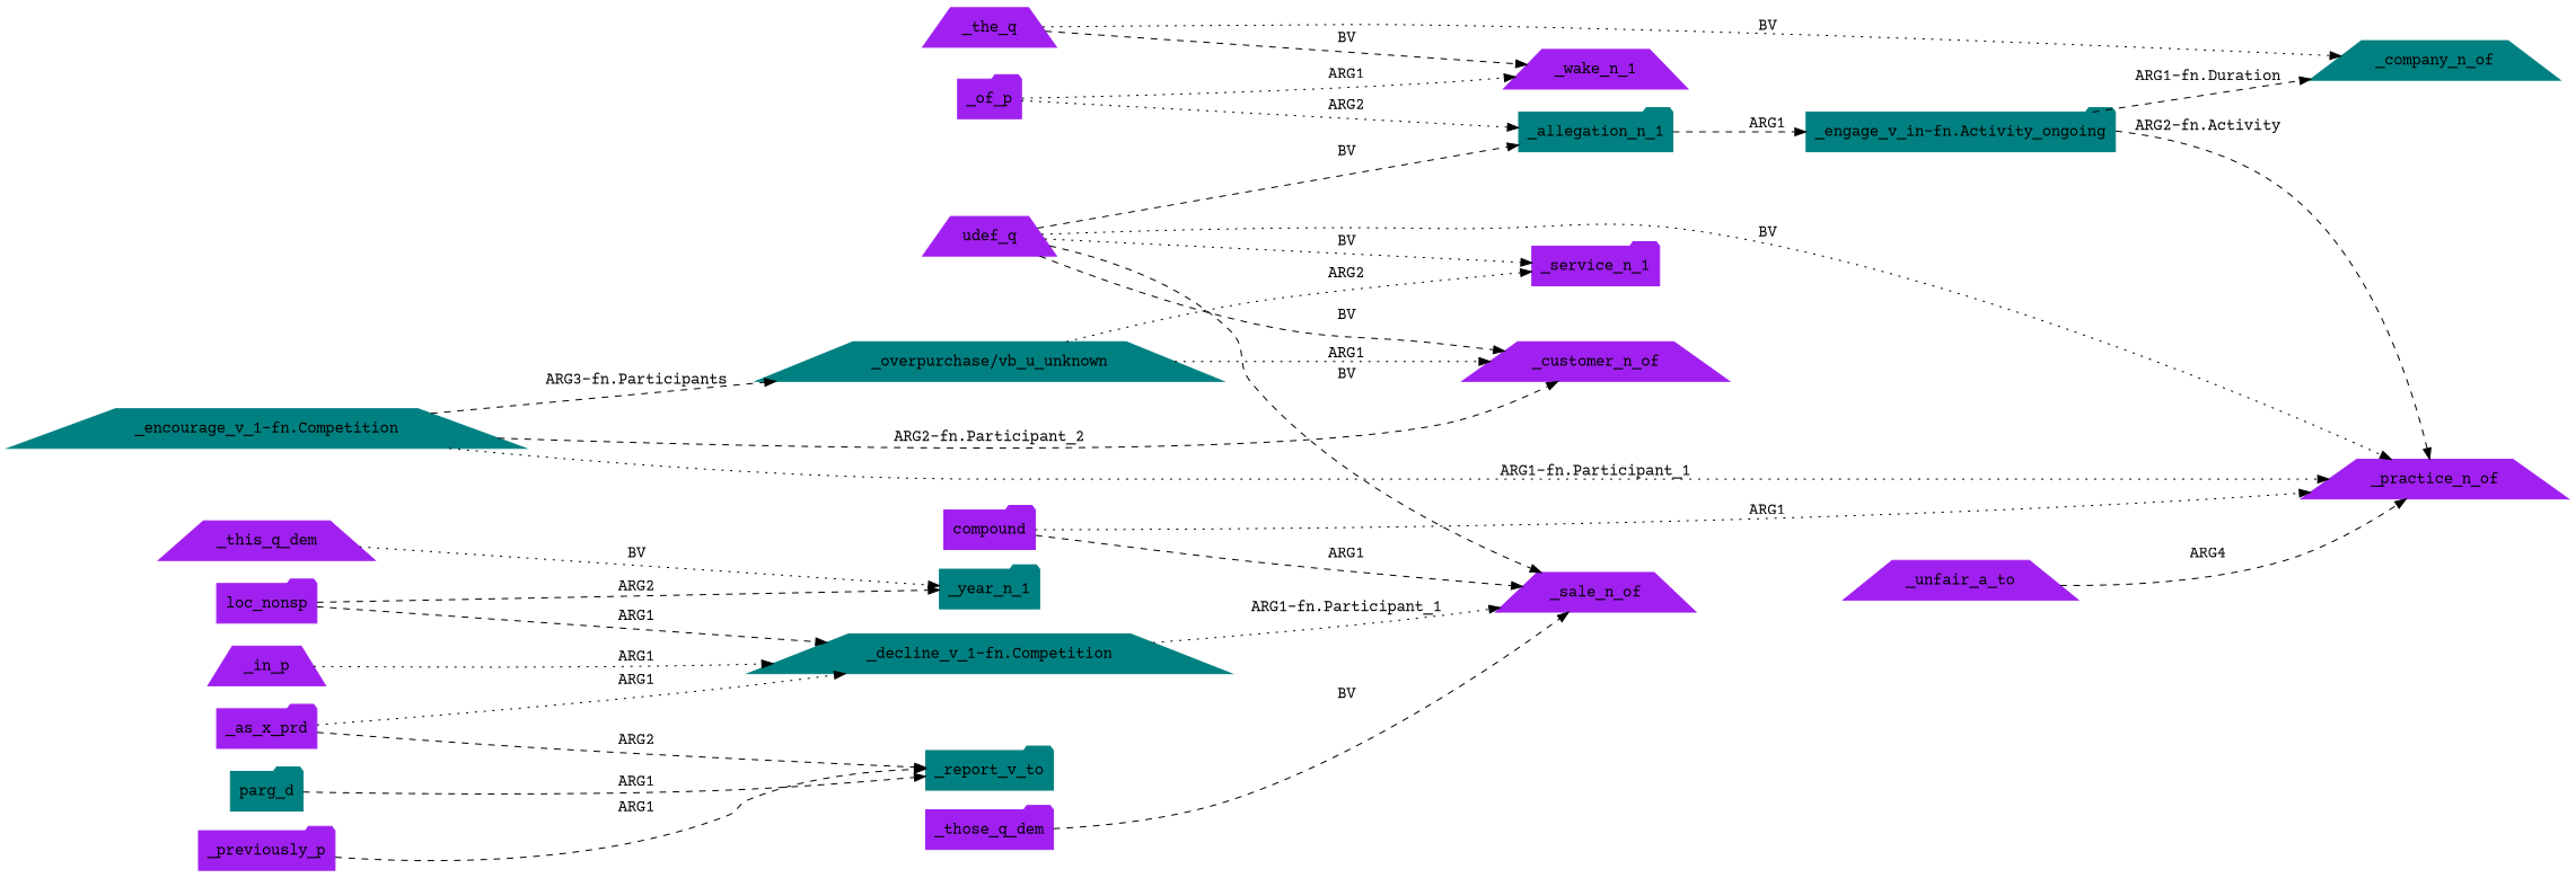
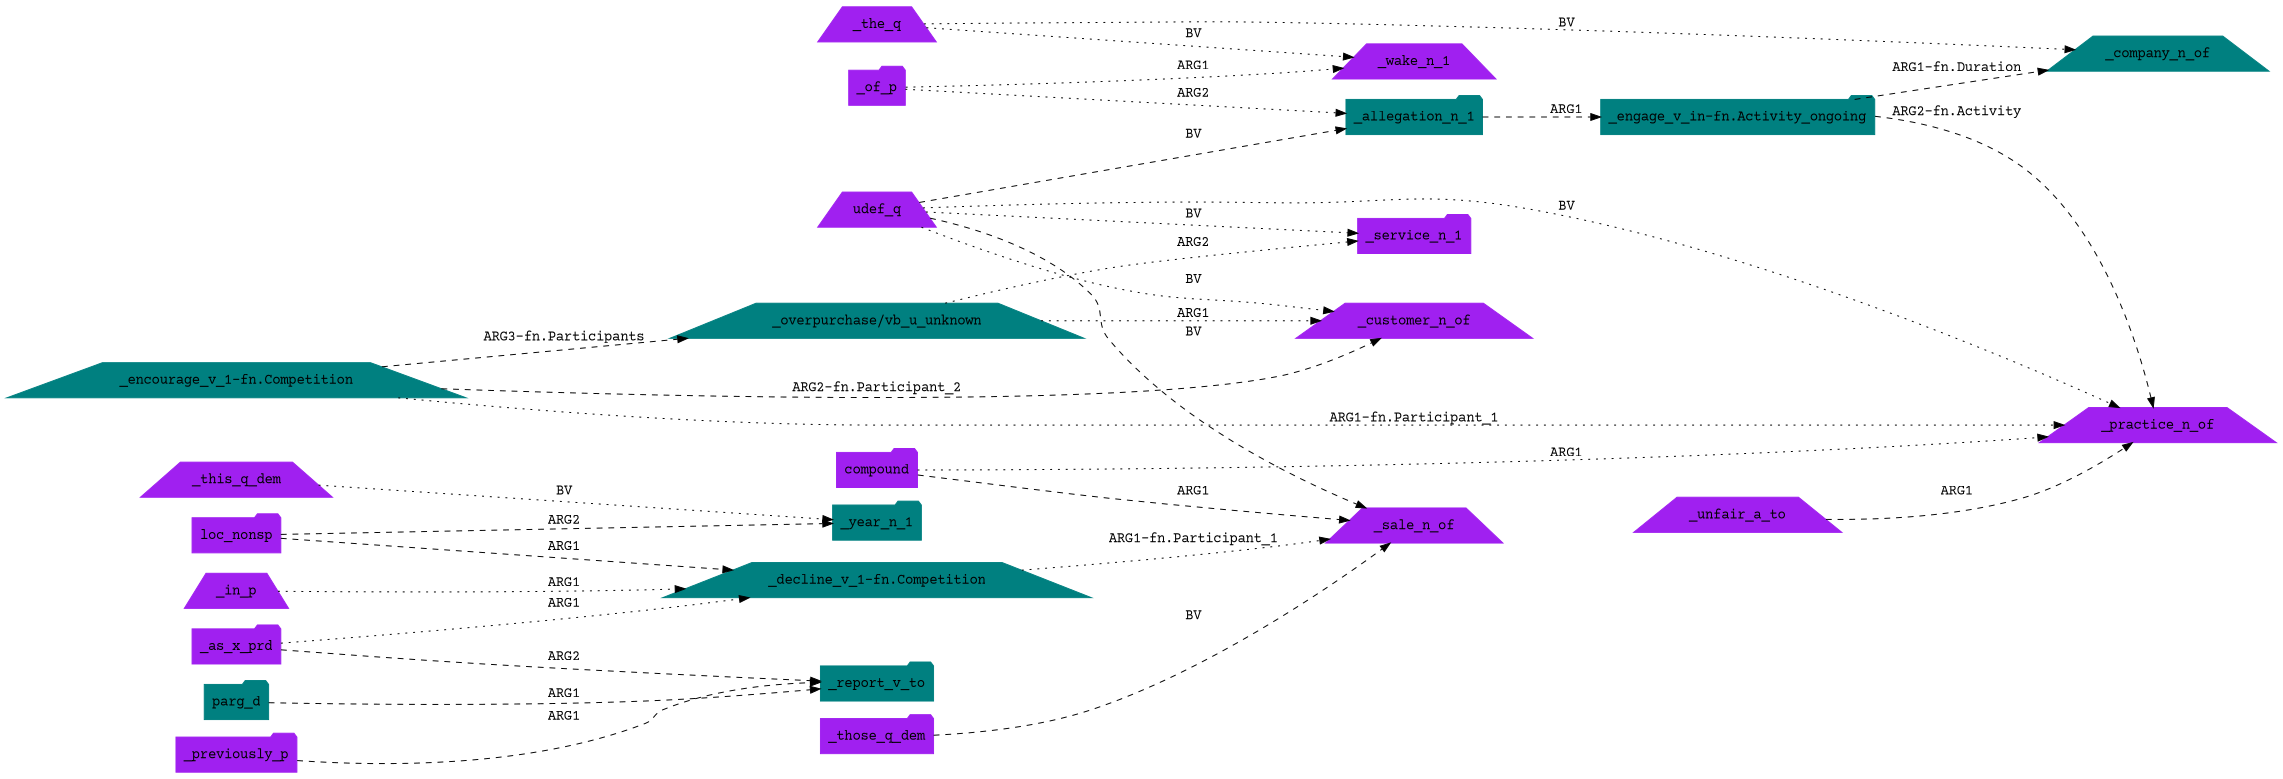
  digraph {
    fontname="Courier Prime"
    rankdir=LR
    node [color=purple fontname="Courier Prime" shape=trapezium style=filled]
    edge [fontname="Courier Prime" style=dashed]
    _service_n_1 [shape=folder]
    udef_q
    _practice_n_of
    _sale_n_of
    _customer_n_of
    _allegation_n_1 [color=teal shape=folder]
    "_engage_v_in-fn.Activity_ongoing" [color=teal shape=folder]
    _unfair_a_to
    "_encourage_v_1-fn.Competition" [color=teal]
    "_overpurchase/vb_u_unknown" [color=teal]
    "_decline_v_1-fn.Competition" [color=teal]
    _in_p
    loc_nonsp [shape=folder]
    _year_n_1 [color=teal shape=folder]
    compound [shape=folder]
    _as_x_prd [shape=folder]
    _report_v_to [color=teal shape=folder]
    _company_n_of [color=teal]
    _of_p [shape=folder]
    _wake_n_1
    _this_q_dem
    _the_q
    parg_d [color=teal shape=folder]
    _those_q_dem [shape=folder]
    _previously_p [shape=folder]
    udef_q -> _service_n_1 [label=BV style=dotted]
    udef_q -> _practice_n_of [label=BV style=dotted]
    udef_q -> _sale_n_of [label=BV]
-   udef_q -> _customer_n_of [label=BV]
+   udef_q -> _customer_n_of [label=BV style=dotted]
    udef_q -> _allegation_n_1 [label=BV]
    _allegation_n_1 -> "_engage_v_in-fn.Activity_ongoing" [label=ARG1]
    "_engage_v_in-fn.Activity_ongoing" -> _practice_n_of [label="ARG2-fn.Activity"]
    "_engage_v_in-fn.Activity_ongoing" -> _company_n_of [label="ARG1-fn.Duration"]
-   _unfair_a_to -> _practice_n_of [label=ARG4]
+   _unfair_a_to -> _practice_n_of [label=ARG1]
    "_encourage_v_1-fn.Competition" -> _practice_n_of [label="ARG1-fn.Participant_1" style=dotted]
    "_encourage_v_1-fn.Competition" -> _customer_n_of [label="ARG2-fn.Participant_2"]
    "_encourage_v_1-fn.Competition" -> "_overpurchase/vb_u_unknown" [label="ARG3-fn.Participants"]
    "_overpurchase/vb_u_unknown" -> _service_n_1 [label=ARG2 style=dotted]
    "_overpurchase/vb_u_unknown" -> _customer_n_of [label=ARG1 style=dotted]
    "_decline_v_1-fn.Competition" -> _sale_n_of [label="ARG1-fn.Participant_1" style=dotted]
    _in_p -> "_decline_v_1-fn.Competition" [label=ARG1 style=dotted]
    loc_nonsp -> "_decline_v_1-fn.Competition" [label=ARG1]
    loc_nonsp -> _year_n_1 [label=ARG2]
    compound -> _practice_n_of [label=ARG1 style=dotted]
    compound -> _sale_n_of [label=ARG1]
    _as_x_prd -> "_decline_v_1-fn.Competition" [label=ARG1 style=dotted]
    _as_x_prd -> _report_v_to [label=ARG2]
    _of_p -> _allegation_n_1 [label=ARG2 style=dotted]
    _of_p -> _wake_n_1 [label=ARG1 style=dotted]
    _this_q_dem -> _year_n_1 [label=BV style=dotted]
    _the_q -> _company_n_of [label=BV style=dotted]
-   _the_q -> _wake_n_1 [label=BV]
+   _the_q -> _wake_n_1 [label=BV style=dotted]
    parg_d -> _report_v_to [label=ARG1]
    _those_q_dem -> _sale_n_of [label=BV]
    _previously_p -> _report_v_to [label=ARG1]
  }
